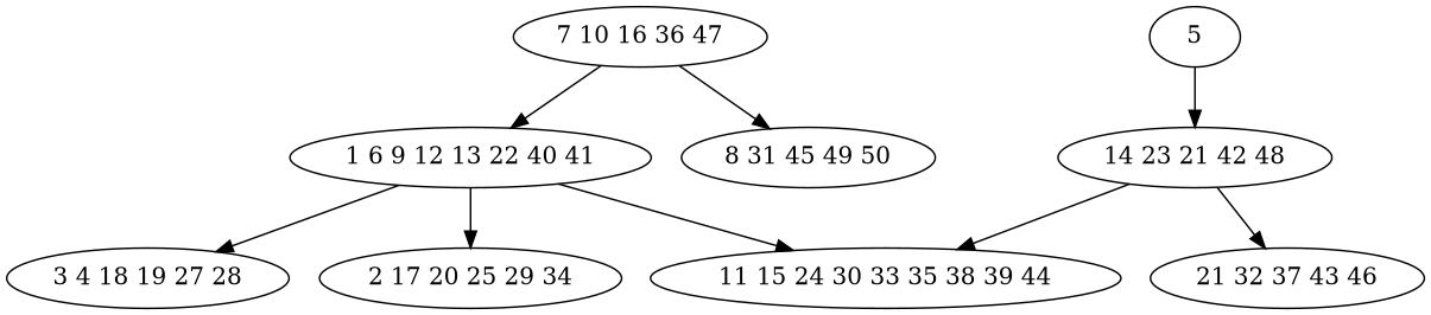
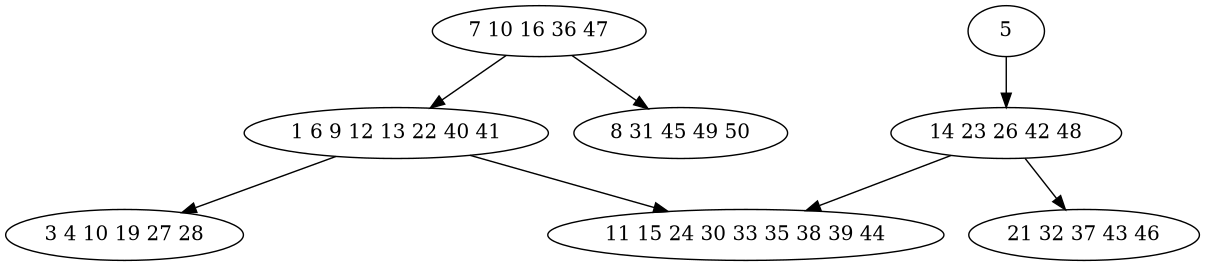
  digraph {
    n1 [label="7 10 16 36 47"]
    n2 [label="1 6 9 12 13 22 40 41"]
    n3 [label="8 31 45 49 50"]
-   n4 [label="3 4 18 19 27 28"]
-   n5 [label="2 17 20 25 29 34"]
+   n4 [label="3 4 10 19 27 28"]
    n6 [label="11 15 24 30 33 35 38 39 44"]
    n7 [label=5]
-   n8 [label="14 23 21 42 48"]
+   n8 [label="14 23 26 42 48"]
    n9 [label="21 32 37 43 46"]
    n1 -> n2
    n1 -> n3
    n2 -> n4
-   n2 -> n5
    n2 -> n6
    n7 -> n8
    n8 -> n6
    n8 -> n9
  }
